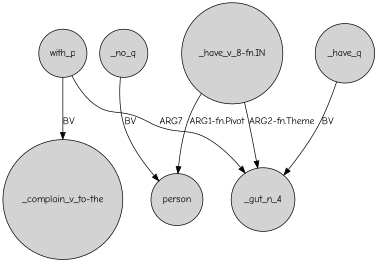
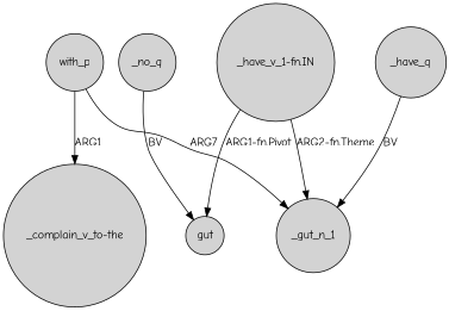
  digraph {
    fontname="Comic Neue"
    node [fontname="Comic Neue" shape=circle style=filled]
    edge [fontname="Comic Neue"]
-   "_have_v_1-fn.IN" [label="_have_v_8-fn.IN"]
-   _gut_n_1 [label=_gut_n_4]
-   person
+   "_have_v_1-fn.IN"
+   _gut_n_1
+   person [label=gut]
    with_p
    n5 [label="_complain_v_to-the"]
    n6 [label=_have_q]
    _no_q
    "_have_v_1-fn.IN" -> _gut_n_1 [label="ARG2-fn.Theme"]
    "_have_v_1-fn.IN" -> person [label="ARG1-fn.Pivot"]
    with_p -> _gut_n_1 [label=ARG7]
-   with_p -> n5 [label=BV]
+   with_p -> n5 [label=ARG1]
    n6 -> _gut_n_1 [label=BV]
    _no_q -> person [label=BV]
  }
